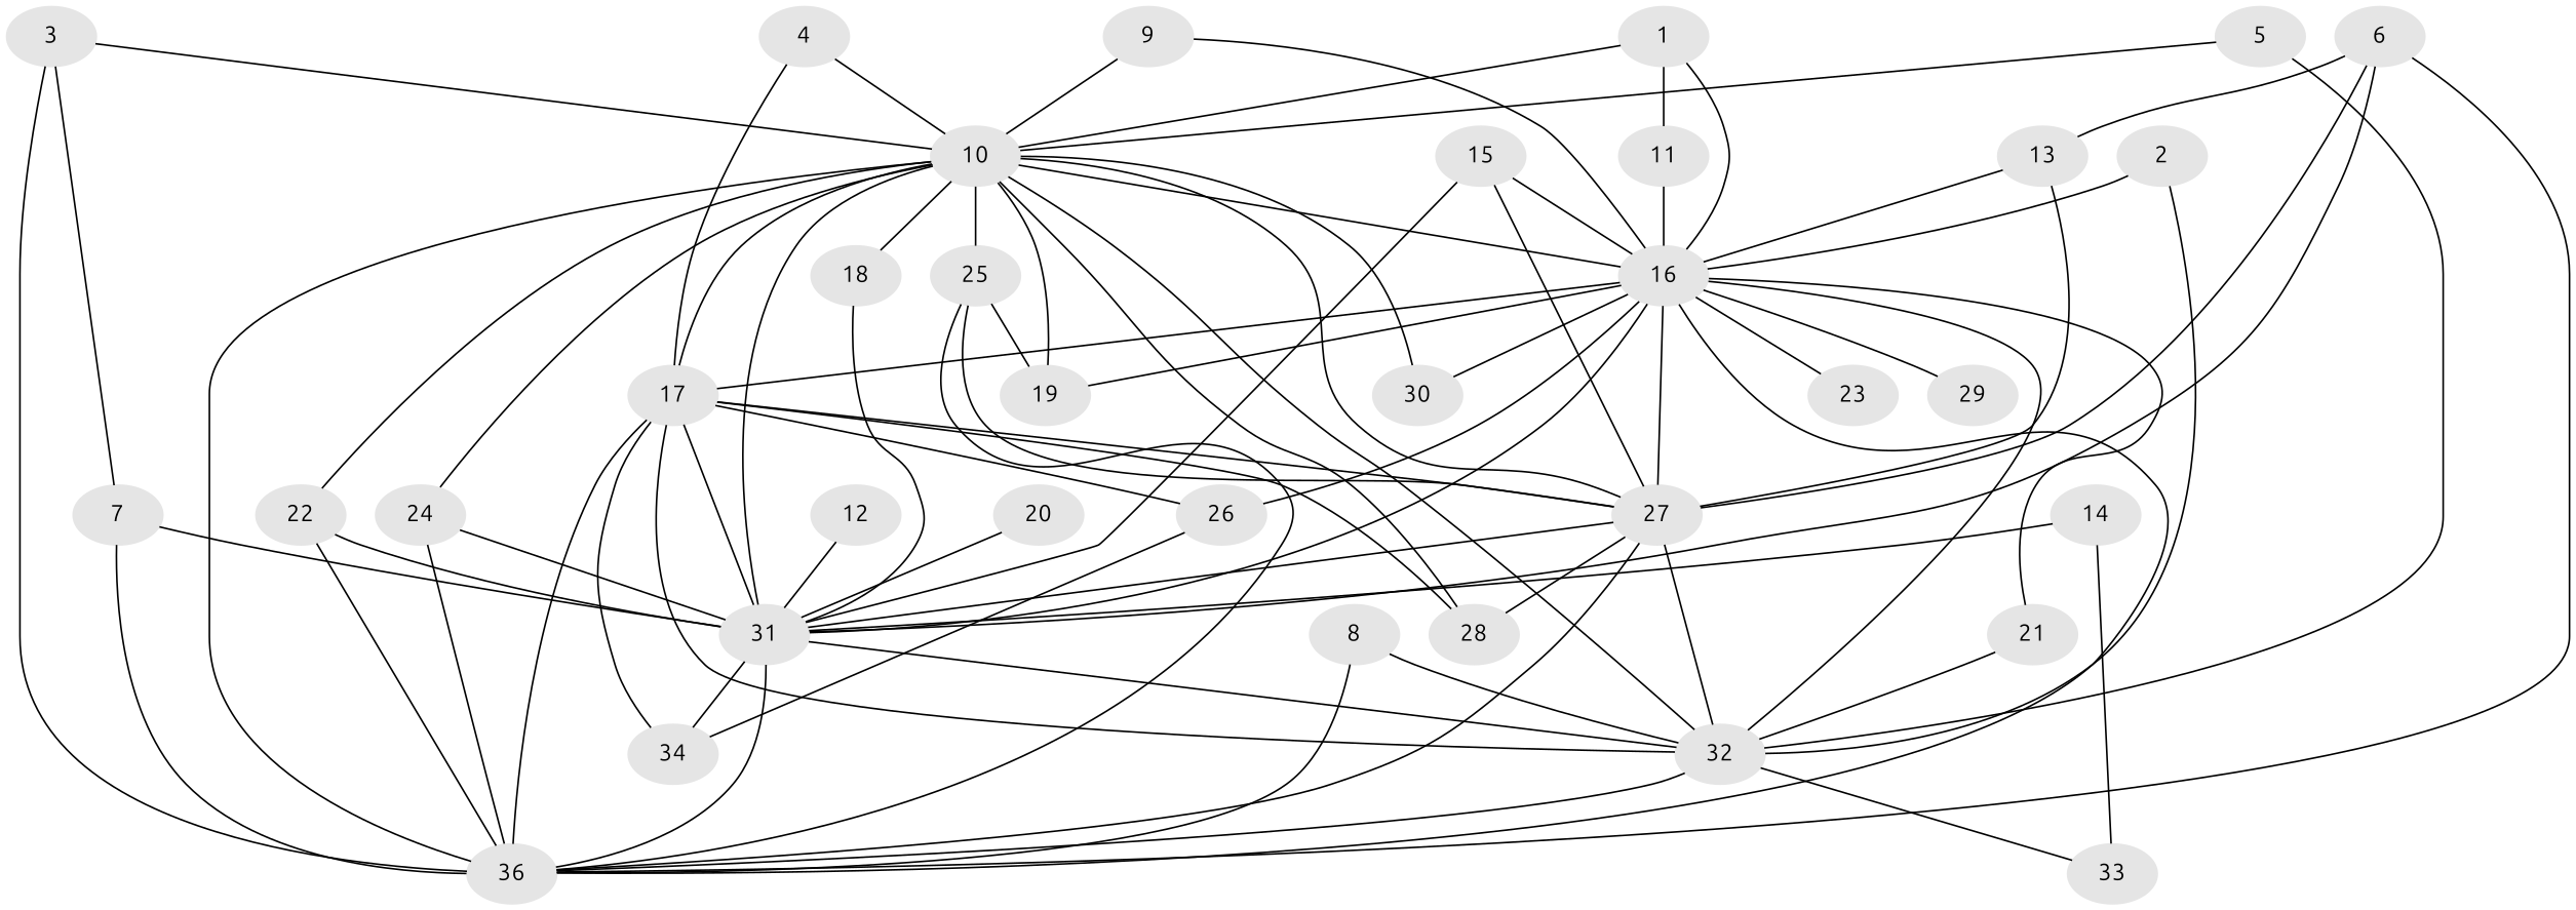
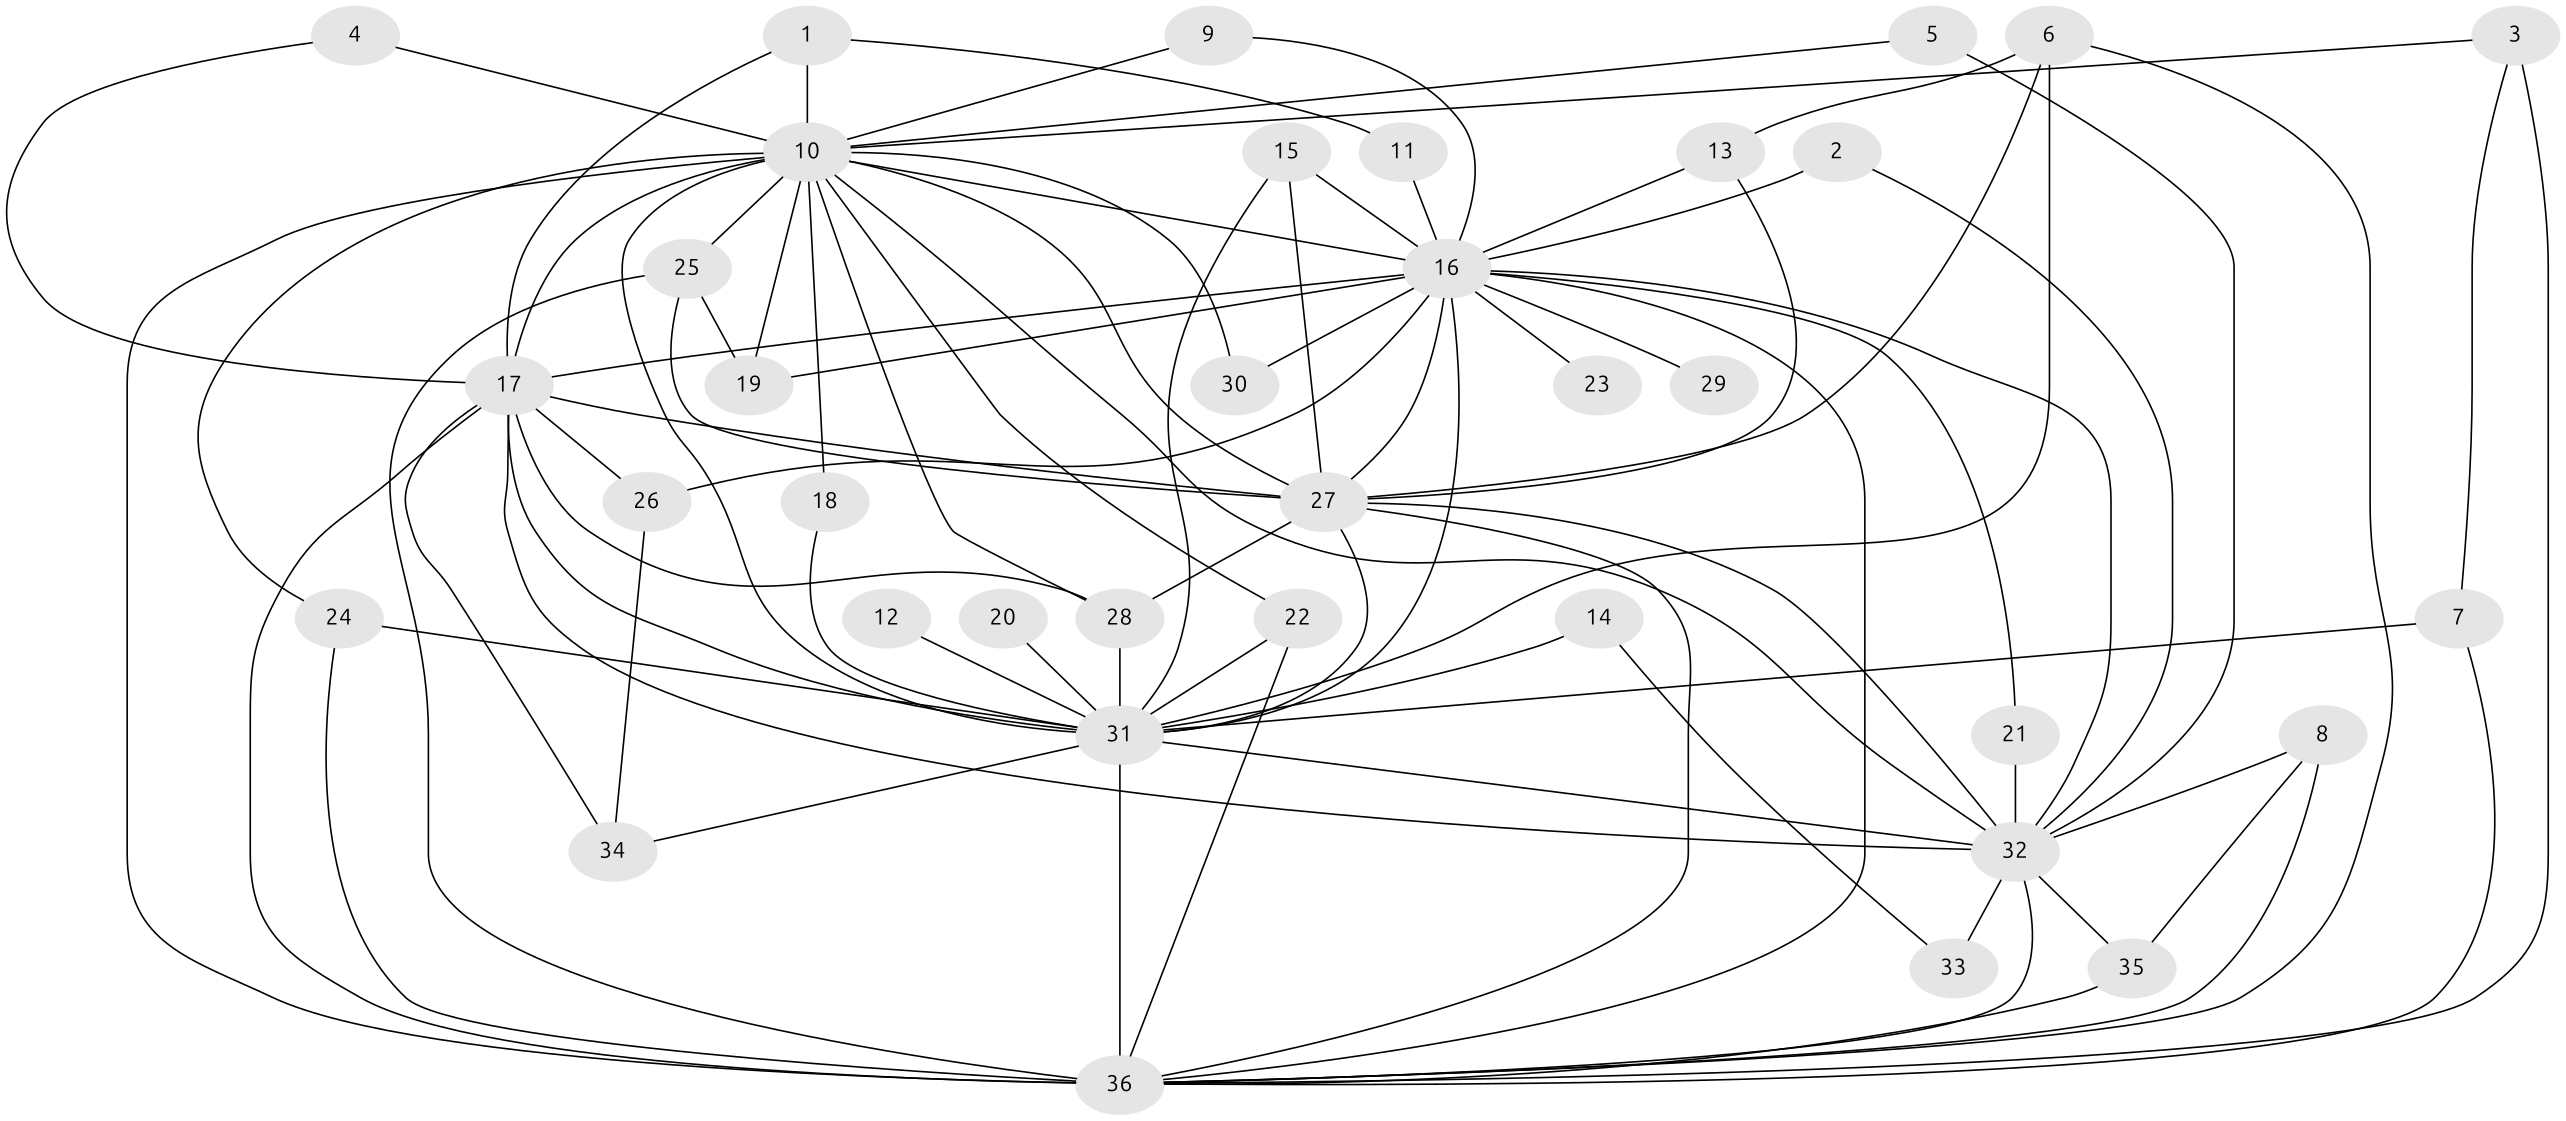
  graph {
    fontname=Ubuntu
    node [color=gray90 fontname=Ubuntu style=filled]
    edge [fontname=Ubuntu weight=1.0]
    1
    10
    11
    16
    32
    36
    17
    19
    27
    31
    18
    22
    24
    25
    28
    30
    23
    21
    26
    29
    2
+   35
    33
    3
    7
    4
    34
    5
    6
    13
    8
    9
    12
    14
    15
    20
    1 -- 10
    1 -- 11
-   1 -- 16
+   1 -- 17
    10 -- 16 [weight=5.0]
    10 -- 32 [weight=4.0]
    10 -- 36 [weight=7.0]
    10 -- 17 [weight=4.0]
    10 -- 19 [weight=2.0]
    10 -- 27 [weight=4.0]
    10 -- 31 [weight=4.0]
    10 -- 18
    10 -- 22
    10 -- 24
    10 -- 25
    10 -- 28
    10 -- 30
    11 -- 16 [weight=2.0]
    16 -- 32 [weight=2.0]
    16 -- 36 [weight=3.0]
    16 -- 17
    16 -- 19
    16 -- 27
    16 -- 31
    16 -- 30
    16 -- 23
    16 -- 21
    16 -- 26
    16 -- 29
    32 -- 36 [weight=2.0]
+   32 -- 35
    32 -- 33
    17 -- 32
    17 -- 36 [weight=3.0]
    17 -- 27
    17 -- 31
    17 -- 28
    17 -- 26
    17 -- 34
    27 -- 32 [weight=2.0]
    27 -- 36 [weight=2.0]
    27 -- 31
    27 -- 28
    31 -- 32
    31 -- 36 [weight=3.0]
    31 -- 34
    18 -- 31
    22 -- 36
    22 -- 31
    24 -- 36
    24 -- 31
    25 -- 36
    25 -- 19
    25 -- 27 [weight=2.0]
+   28 -- 31
    21 -- 32
    26 -- 34
    2 -- 16
    2 -- 32
+   35 -- 36
    3 -- 10
    3 -- 36 [weight=2.0]
    3 -- 7
    7 -- 36
    7 -- 31
    4 -- 10
    4 -- 17
    5 -- 10
    5 -- 32 [weight=2.0]
    6 -- 36
    6 -- 27
    6 -- 31
    6 -- 13
    13 -- 16
    13 -- 27
    8 -- 32
    8 -- 36
+   8 -- 35
    9 -- 10
    9 -- 16
    12 -- 31
    14 -- 31
    14 -- 33
    15 -- 16
    15 -- 27
    15 -- 31
    20 -- 31
  }
